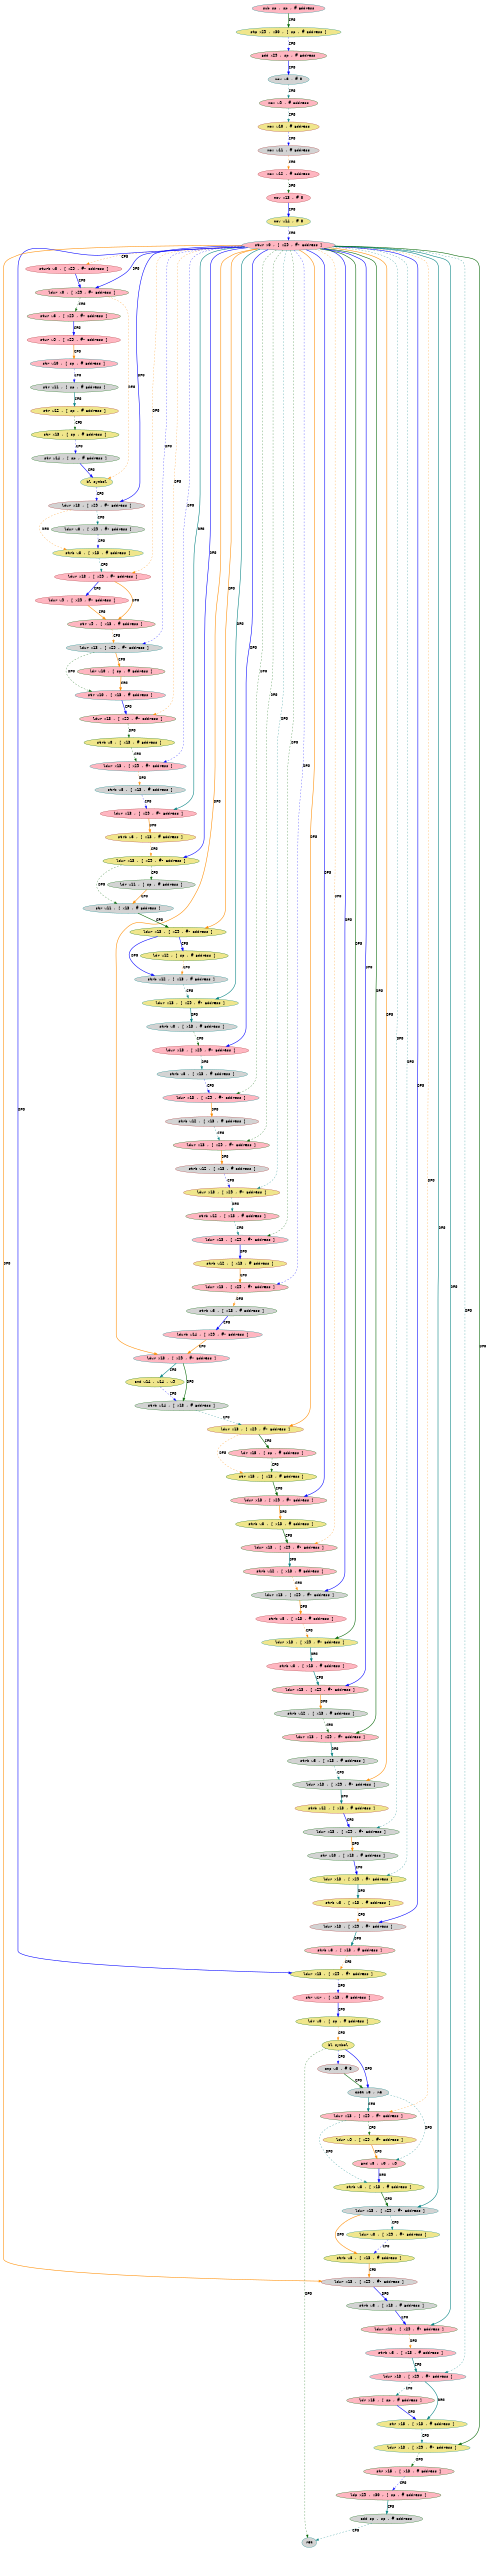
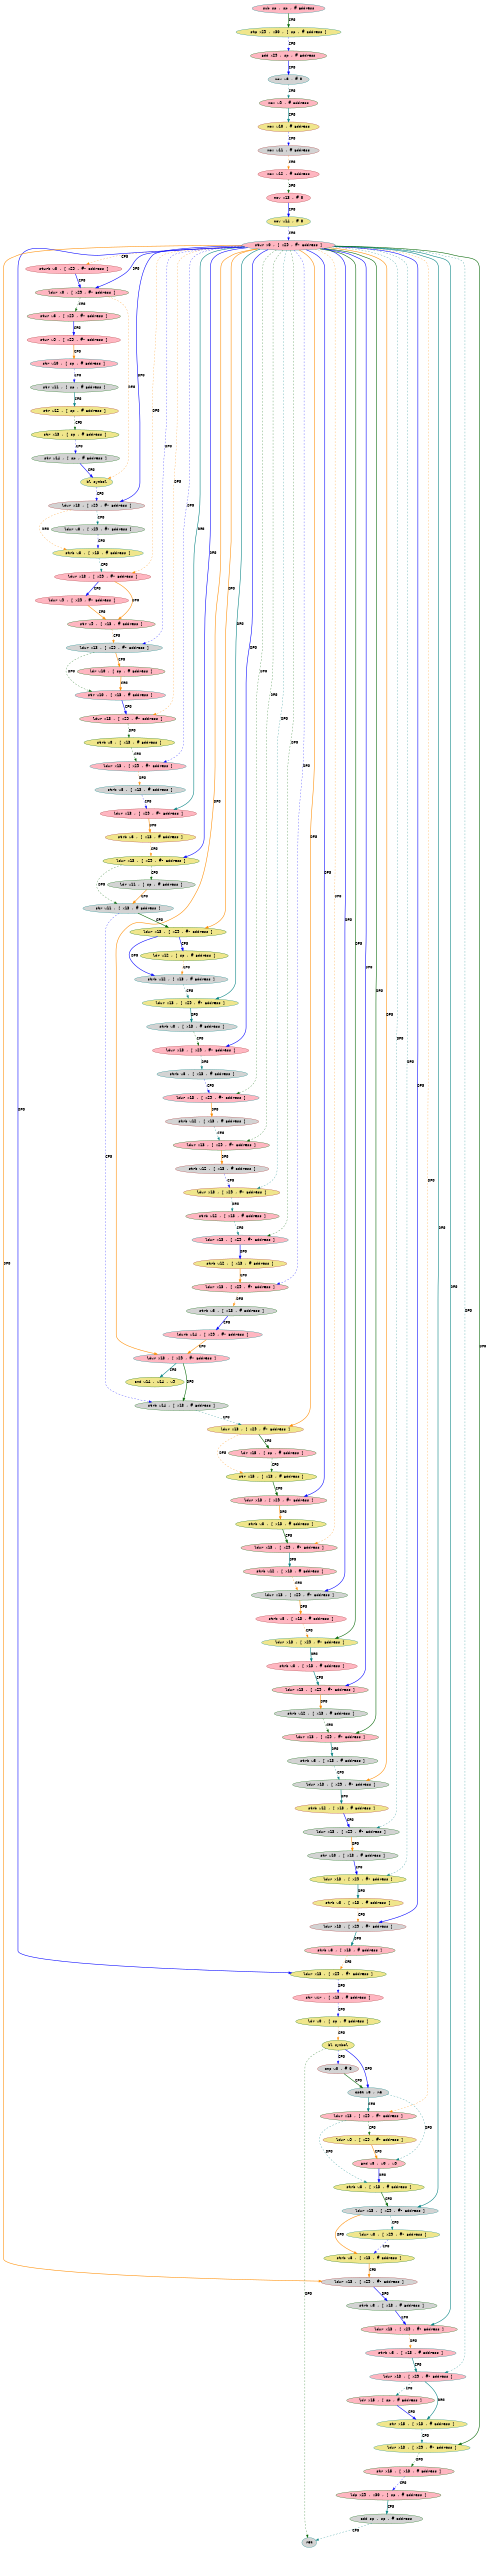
  digraph {
    fontname="DejaVu Sans Mono"
    node [color=darkgreen fillcolor=lightpink fontname="DejaVu Sans Mono" style=filled]
    edge [color=blue fontname="DejaVu Sans Mono" style=bold]
    n1 [color=teal label="sub sp , sp , # address"]
    n2 [color=teal fillcolor=khaki label="stp x29 , x30 , [ sp , # address ]"]
    n3 [label="add x29 , sp , # address"]
    n4 [color=teal fillcolor=lightgrey label="mov w8 , # 0"]
    n5 [label="mov w9 , # address"]
    n6 [color=brown fillcolor=khaki label="mov w10 , # address"]
    n7 [color=brown fillcolor=lightgrey label="mov w11 , # address"]
    n8 [color=brown label="mov w12 , # address"]
    n9 [color=brown label="mov x13 , # 0"]
    n10 [color=teal fillcolor=khaki label="mov w14 , # 0"]
    n11 [color=teal label="stur x0 , [ x29 , #- address ]"]
    n12 [color=brown label="sturb w8 , [ x29 , #- address ]"]
    n13 [label="ldur x0 , [ x29 , #- address ]"]
    n14 [color=brown fillcolor=lightgrey label="ldur x13 , [ x29 , #- address ]"]
    n15 [color=brown label="ldur x13 , [ x29 , #- address ]"]
    n16 [color=teal fillcolor=lightgrey label="ldur x13 , [ x29 , #- address ]"]
    n17 [label="ldur x13 , [ x29 , #- address ]"]
    n18 [color=teal label="ldur x13 , [ x29 , #- address ]"]
    n19 [color=brown label="ldur x13 , [ x29 , #- address ]"]
    n20 [fillcolor=khaki label="ldur x13 , [ x29 , #- address ]"]
    n21 [fillcolor=khaki label="ldur x13 , [ x29 , #- address ]"]
    n22 [color=teal fillcolor=khaki label="ldur x13 , [ x29 , #- address ]"]
    n23 [color=brown label="ldur x13 , [ x29 , #- address ]"]
    n24 [color=teal label="ldur x13 , [ x29 , #- address ]"]
    n25 [label="ldur x13 , [ x29 , #- address ]"]
    n26 [color=brown fillcolor=khaki label="ldur x13 , [ x29 , #- address ]"]
    n27 [color=teal label="ldur x13 , [ x29 , #- address ]"]
    n28 [label="ldur x13 , [ x29 , #- address ]"]
    n29 [color=teal label="ldur x13 , [ x29 , #- address ]"]
    n30 [color=brown fillcolor=khaki label="ldur x13 , [ x29 , #- address ]"]
    n31 [label="ldur x13 , [ x29 , #- address ]"]
    n32 [label="ldur x13 , [ x29 , #- address ]"]
    n33 [fillcolor=lightgrey label="ldur x13 , [ x29 , #- address ]"]
    n34 [color=teal fillcolor=khaki label="ldur x13 , [ x29 , #- address ]"]
    n35 [label="ldur x13 , [ x29 , #- address ]"]
    n36 [label="ldur x13 , [ x29 , #- address ]"]
    n37 [fillcolor=lightgrey label="ldur x13 , [ x29 , #- address ]"]
    n38 [fillcolor=lightgrey label="ldur x13 , [ x29 , #- address ]"]
    n39 [fillcolor=khaki label="ldur x13 , [ x29 , #- address ]"]
    n40 [color=brown fillcolor=lightgrey label="ldur x13 , [ x29 , #- address ]"]
    n41 [fillcolor=khaki label="ldur x13 , [ x29 , #- address ]"]
    n42 [label="ldur x13 , [ x29 , #- address ]"]
    n43 [color=teal fillcolor=lightgrey label="ldur x13 , [ x29 , #- address ]"]
    n44 [color=brown fillcolor=lightgrey label="ldur x13 , [ x29 , #- address ]"]
    n45 [label="ldur x13 , [ x29 , #- address ]"]
    n46 [color=teal label="ldur x13 , [ x29 , #- address ]"]
    n47 [color=teal fillcolor=khaki label="ldur x13 , [ x29 , #- address ]"]
    n48 [label="stur w8 , [ x29 , #- address ]"]
    n49 [color=teal fillcolor=khaki label="bl symbol"]
    n50 [fillcolor=lightgrey label="ldur w8 , [ x29 , #- address ]"]
    n51 [color=teal fillcolor=khaki label="strb w8 , [ x13 , # address ]"]
    n52 [color=brown label="ldur w9 , [ x29 , #- address ]"]
    n53 [label="str w9 , [ x13 , # address ]"]
    n54 [label="ldr w10 , [ sp , # address ]"]
    n55 [color=teal label="str w10 , [ x13 , # address ]"]
    n56 [fillcolor=khaki label="strb w8 , [ x13 , # address ]"]
    n57 [color=teal fillcolor=lightgrey label="strb w8 , [ x13 , # address ]"]
    n58 [color=brown fillcolor=khaki label="strb w8 , [ x13 , # address ]"]
    n59 [fillcolor=lightgrey label="ldr w11 , [ sp , # address ]"]
    n60 [color=teal fillcolor=lightgrey label="str w11 , [ x13 , # address ]"]
    n61 [fillcolor=khaki label="ldr w12 , [ sp , # address ]"]
    n62 [color=teal fillcolor=lightgrey label="strb w12 , [ x13 , # address ]"]
    n63 [color=teal fillcolor=lightgrey label="strb w8 , [ x13 , # address ]"]
    n64 [color=teal fillcolor=lightgrey label="strb w8 , [ x13 , # address ]"]
    n65 [color=brown fillcolor=lightgrey label="strb w12 , [ x13 , # address ]"]
    n66 [color=brown fillcolor=lightgrey label="strb w12 , [ x13 , # address ]"]
    n67 [label="strb w12 , [ x13 , # address ]"]
    n68 [color=brown fillcolor=khaki label="strb w12 , [ x13 , # address ]"]
    n69 [fillcolor=lightgrey label="strb w8 , [ x13 , # address ]"]
    n70 [fillcolor=khaki label="and w14 , w14 , w9"]
    n71 [fillcolor=lightgrey label="strb w14 , [ x13 , # address ]"]
    n72 [label="ldr x15 , [ sp , # address ]"]
    n73 [fillcolor=khaki label="str x15 , [ x13 , # address ]"]
    n74 [fillcolor=khaki label="strb w8 , [ x13 , # address ]"]
    n75 [label="strb w12 , [ x13 , # address ]"]
    n76 [color=brown label="strb w8 , [ x13 , # address ]"]
    n77 [color=brown label="strb w8 , [ x13 , # address ]"]
    n78 [fillcolor=lightgrey label="strb w12 , [ x13 , # address ]"]
    n79 [fillcolor=lightgrey label="strb w8 , [ x13 , # address ]"]
    n80 [color=brown fillcolor=khaki label="strb w12 , [ x13 , # address ]"]
    n81 [fillcolor=lightgrey label="str w10 , [ x13 , # address ]"]
    n82 [color=brown fillcolor=khaki label="strb w8 , [ x13 , # address ]"]
    n83 [label="strb w8 , [ x13 , # address ]"]
    n84 [color=brown label="str wzr , [ x13 , # address ]"]
    n85 [color=brown fillcolor=khaki label="ldur w9 , [ x29 , #- address ]"]
    n86 [fillcolor=khaki label="strb w8 , [ x13 , # address ]"]
    n87 [color=teal fillcolor=khaki label="ldur w8 , [ x29 , #- address ]"]
    n88 [fillcolor=khaki label="strb w8 , [ x13 , # address ]"]
    n89 [fillcolor=lightgrey label="strb w8 , [ x13 , # address ]"]
    n90 [color=teal label="strb w8 , [ x13 , # address ]"]
    n91 [label="ldr x15 , [ sp , # address ]"]
    n92 [color=teal fillcolor=khaki label="str x15 , [ x13 , # address ]"]
    n93 [label="str x15 , [ x13 , # address ]"]
    n94 [color=brown label="stur w9 , [ x29 , #- address ]"]
    n95 [color=teal label="str w10 , [ sp , # address ]"]
    n96 [fillcolor=lightgrey label="str w11 , [ sp , # address ]"]
    n97 [color=brown fillcolor=khaki label="str w12 , [ sp , # address ]"]
    n98 [fillcolor=khaki label="str x13 , [ sp , # address ]"]
    n99 [fillcolor=lightgrey label="str w14 , [ sp , # address ]"]
    n100 [color=teal label="ldurb w14 , [ x29 , #- address ]"]
    n101 [fillcolor=khaki label="ldr w0 , [ sp , # address ]"]
    n102 [fillcolor=khaki label="bl symbol"]
    n103 [color=brown fillcolor=lightgrey label="cmp w0 , # 0"]
    n104 [color=teal fillcolor=lightgrey label="cset w8 , ne"]
    n105 [color=teal fillcolor=lightgrey label=ret]
    n106 [label="and w8 , w0 , w9"]
    n107 [label="ldp x29 , x30 , [ sp , # address ]"]
    n108 [fillcolor=lightgrey label="add sp , sp , # address"]
    n1 -> n2 [color=darkgreen label=CFG]
    n2 -> n3 [label=CFG style=dashed]
    n3 -> n4 [label=CFG]
    n4 -> n5 [color=teal label=CFG style=dashed]
-   n5 -> n6 [color=teal label=CFG style=dashed]
+   n5 -> n6 [color=teal label=CFG]
    n6 -> n7 [label=CFG style=dashed]
    n7 -> n8 [color=darkorange label=CFG style=dashed]
    n8 -> n9 [color=darkgreen label=DFG style=dashed]
    n9 -> n10 [label=CFG]
    n10 -> n11 [label=CFG style=dashed]
    n11 -> n12 [color=darkorange label=CFG style=dashed]
    n11 -> n13 [label=DFG]
    n11 -> n14 [label=DFG]
    n11 -> n15 [color=darkorange label=DFG style=dashed]
    n11 -> n16 [label=DFG style=dashed]
    n11 -> n17 [color=darkorange label=DFG style=dashed]
    n11 -> n18 [label=DFG style=dashed]
    n11 -> n19 [color=teal label=DFG]
    n11 -> n20 [label=DFG]
    n11 -> n21 [color=darkorange label=DFG]
    n11 -> n22 [color=teal label=DFG]
    n11 -> n23 [label=DFG]
    n11 -> n24 [color=darkgreen label=DFG style=dashed]
    n11 -> n25 [color=darkgreen label=DFG style=dashed]
    n11 -> n26 [color=teal label=DFG style=dashed]
    n11 -> n27 [color=darkgreen label=DFG style=dashed]
    n11 -> n28 [label=DFG style=dashed]
    n11 -> n29 [color=darkorange label=DFG]
    n11 -> n30 [color=darkorange label=DFG]
    n11 -> n31 [label=DFG]
    n11 -> n32 [color=darkorange label=DFG style=dashed]
    n11 -> n33 [label=DFG]
    n11 -> n34 [color=darkgreen label=DFG]
    n11 -> n35 [label=DFG]
    n11 -> n36 [color=darkgreen label=DFG]
    n11 -> n37 [color=darkorange label=DFG]
    n11 -> n38 [color=teal label=DFG style=dashed]
    n11 -> n39 [color=teal label=DFG style=dashed]
    n11 -> n40 [label=DFG]
    n11 -> n41 [label=DFG]
    n11 -> n42 [color=darkorange label=DFG style=dashed]
    n11 -> n43 [color=teal label=DFG]
    n11 -> n44 [color=darkorange label=DFG]
    n11 -> n45 [color=teal label=DFG]
    n11 -> n46 [color=teal label=DFG style=dashed]
    n11 -> n47 [color=darkgreen label=DFG]
    n12 -> n13 [label=CFG]
    n13 -> n48 [color=darkgreen label=CFG style=dashed]
    n13 -> n49 [color=darkorange label=DFG style=dashed]
    n14 -> n50 [color=teal label=CFG style=dashed]
    n14 -> n51 [color=darkorange label=DFG style=dashed]
    n15 -> n52 [label=CFG]
    n15 -> n53 [color=darkorange label=DFG]
    n16 -> n54 [color=darkorange label=CFG]
    n16 -> n55 [color=darkgreen label=DFG style=dashed]
    n17 -> n56 [color=darkgreen label=DFG style=dashed]
    n18 -> n57 [color=darkorange label=DFG style=dashed]
    n19 -> n58 [color=darkorange label=DFG]
    n20 -> n59 [color=darkgreen label=CFG style=dashed]
    n20 -> n60 [color=darkgreen label=DFG style=dashed]
    n21 -> n61 [label=CFG]
    n21 -> n62 [label=DFG]
    n22 -> n63 [color=teal label=DFG]
    n23 -> n64 [color=teal label=DFG style=dashed]
    n24 -> n65 [color=darkorange label=DFG]
    n25 -> n66 [color=darkorange label=DFG]
    n26 -> n67 [color=teal label=DFG style=dashed]
    n27 -> n68 [label=DFG]
    n28 -> n69 [color=darkorange label=DFG style=dashed]
    n29 -> n70 [color=teal label=CFG]
    n29 -> n71 [color=darkgreen label=DFG]
    n30 -> n72 [color=darkgreen label=CFG]
    n30 -> n73 [color=darkorange label=DFG style=dashed]
    n31 -> n74 [color=darkorange label=DFG]
    n32 -> n75 [color=teal label=DFG]
    n33 -> n76 [color=darkorange label=DFG]
    n34 -> n77 [color=teal label=DFG]
    n35 -> n78 [color=darkorange label=DFG]
    n36 -> n79 [color=teal label=DFG]
    n37 -> n80 [color=teal label=DFG]
    n38 -> n81 [color=darkorange label=DFG]
    n39 -> n82 [color=teal label=DFG]
    n40 -> n83 [color=teal label=DFG]
    n41 -> n84 [label=DFG style=dashed]
    n42 -> n85 [color=darkgreen label=CFG style=dashed]
    n42 -> n86 [color=teal label=DFG style=dashed]
    n43 -> n87 [color=teal label=CFG style=dashed]
    n43 -> n88 [color=darkorange label=DFG]
    n44 -> n89 [label=DFG]
    n45 -> n90 [color=darkorange label=DFG style=dashed]
    n46 -> n91 [color=teal label=CFG style=dashed]
    n46 -> n92 [color=teal label=DFG]
    n47 -> n93 [color=darkgreen label=DFG style=dashed]
    n48 -> n94 [label=CFG]
    n49 -> n14 [label=CFG style=dashed]
    n50 -> n51 [label=CFG style=dashed]
    n51 -> n15 [color=teal label=CFG style=dashed]
    n52 -> n53 [color=darkorange label=CFG]
    n53 -> n16 [color=darkorange label=CFG style=dashed]
    n54 -> n55 [color=darkorange label=CFG]
    n55 -> n17 [label=CFG]
    n56 -> n18 [color=darkgreen label=CFG style=dashed]
    n57 -> n19 [label=CFG style=dashed]
    n58 -> n20 [color=darkorange label=CFG style=dashed]
    n59 -> n60 [color=darkorange label=CFG]
    n60 -> n21 [color=darkgreen label=CFG]
    n61 -> n62 [color=darkorange label=CFG style=dashed]
    n62 -> n22 [color=teal label=CFG style=dashed]
    n63 -> n23 [color=darkgreen label=CFG style=dashed]
    n64 -> n24 [label=CFG style=dashed]
    n65 -> n25 [color=teal label=CFG style=dashed]
    n66 -> n26 [label=CFG style=dashed]
    n67 -> n27 [color=teal label=CFG style=dashed]
    n68 -> n28 [color=darkorange label=CFG]
    n69 -> n100 [label=CFG]
-   n70 -> n71 [label=CFG style=dashed]
+   n60 -> n71 [label=CFG style=dashed]
    n71 -> n30 [color=teal label=CFG style=dashed]
    n72 -> n73 [color=darkgreen label=CFG style=dashed]
    n73 -> n31 [color=darkgreen label=CFG]
    n74 -> n32 [color=darkgreen label=CFG]
    n75 -> n33 [color=darkorange label=CFG style=dashed]
    n76 -> n34 [color=darkorange label=CFG style=dashed]
    n77 -> n35 [color=teal label=CFG]
    n78 -> n36 [color=darkgreen label=CFG style=dashed]
    n79 -> n37 [color=teal label=CFG style=dashed]
    n80 -> n38 [label=CFG]
    n81 -> n39 [label=CFG]
    n82 -> n40 [color=darkorange label=CFG style=dashed]
    n83 -> n41 [color=darkorange label=CFG style=dashed]
-   n84 -> n101 [label=CFG]
+   n84 -> n101 [label=CFG style=dashed]
    n85 -> n106 [color=darkorange label=CFG]
    n86 -> n43 [color=darkgreen label=CFG]
    n87 -> n88 [label=CFG style=dashed]
    n88 -> n44 [color=darkorange label=CFG]
    n89 -> n45 [label=CFG]
    n90 -> n46 [color=teal label=CFG]
    n91 -> n92 [label=CFG]
    n92 -> n47 [color=teal label=CFG style=dashed]
    n93 -> n107 [label=CFG style=dashed]
    n94 -> n95 [color=darkorange label=CFG]
    n95 -> n96 [label=CFG style=dashed]
    n96 -> n97 [color=teal label=CFG]
    n97 -> n98 [color=darkgreen label=CFG style=dashed]
    n98 -> n99 [label=CFG style=dashed]
    n99 -> n49 [label=CFG]
    n100 -> n29 [color=darkorange label=CFG]
    n101 -> n102 [color=darkorange label=CFG style=dashed]
    n102 -> n103 [label=CFG style=dashed]
    n102 -> n104 [label=DFG]
    n102 -> n105 [color=darkgreen label=DFG style=dashed]
    n103 -> n104 [color=darkgreen label=CFG]
    n104 -> n42 [color=teal label=CFG]
    n104 -> n106 [color=teal label=DFG style=dashed]
    n106 -> n86 [label=DFG]
    n107 -> n108 [color=teal label=CFG]
    n108 -> n105 [color=teal label=CFG style=dashed]
  }
